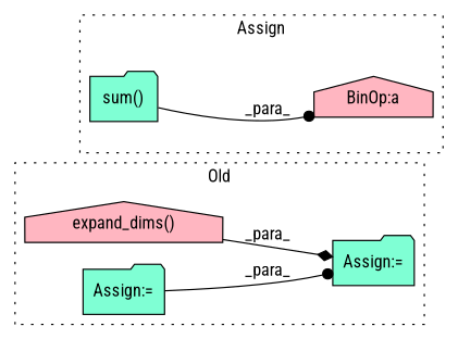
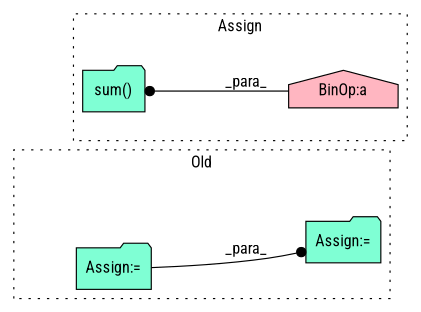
  digraph {
    fontname="Roboto Condensed"
    rankdir=LR
    node [a=75 fillcolor=aquamarine fontname="Roboto Condensed" l=3 shape=folder style=filled]
    edge [arrowhead=dot fontname="Roboto Condensed"]
-   n1 [fillcolor=lightpink l=36 label="expand_dims()" s=6339 shape=house]
    n2 [a=68 label="Assign:=" s=6486]
    n3 [a=68 label="Assign:=" s=6294]
    n4 [l=64 label="sum()" s=6710]
    n5 [a=82 fillcolor=lightpink label="BinOp:a" s=6882 shape=house]
    subgraph cluster_1 {
      label=Old
      style=dotted
-     n1
      n2
      n3
    }
    subgraph cluster_2 {
      label=Assign
      style=dotted
      n4
      n5
    }
-   n1 -> n2 [arrowhead=diamond label=_para_]
    n3 -> n2 [label=_para_]
-   n4 -> n5 [label=_para_]
+   n5 -> n4 [label=_para_]
  }
